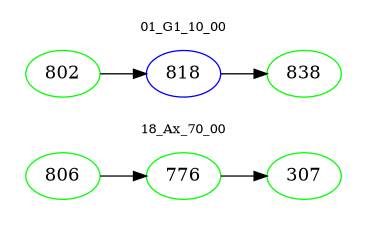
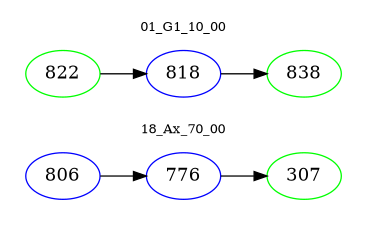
  digraph {
    rankdir=LR
    node [color=green]
    edge [color=black]
-   n1 [label=806]
-   n2 [label=776]
+   n1 [color=blue label=806]
+   n2 [color=blue label=776]
    n3 [label=307]
-   n4 [label=802]
+   n4 [label=822]
    n5 [color=blue label=818]
    n6 [label=838]
    subgraph cluster_1 {
      color=white
      fontsize=10
      label="18_Ax_70_00"
      n1
      n2
      n3
    }
    subgraph cluster_2 {
      color=white
      fontsize=10
      label="01_G1_10_00"
      n4
      n5
      n6
    }
    n1 -> n2
    n2 -> n3
    n4 -> n5
    n5 -> n6
  }
